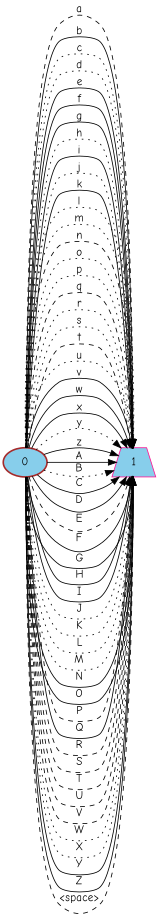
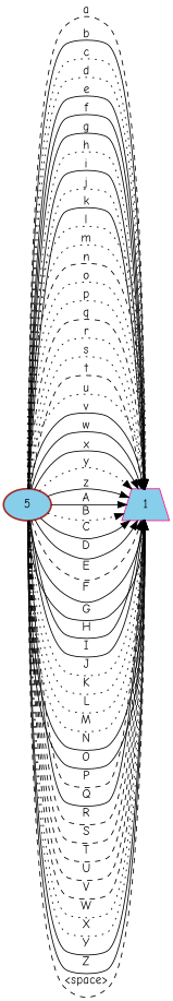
  digraph {
    nodesep=0.01
    rankdir=LR
    ranksep=0.4
    fontname="Comic Neue"
    node [fontsize=14 fillcolor=skyblue fontname="Comic Neue"]
    edge [fontsize=14 style=solid fontname="Comic Neue"]
-   n1 [label=0 shape=ellipse style="bold,filled" color=brown]
+   n1 [label=5 shape=ellipse style="bold,filled" color=brown]
    n2 [label=1 shape=trapezium style="solid,filled" color=deeppink]
    n1 -> n2 [label=a style=dashed]
    n1 -> n2 [label=b]
    n1 -> n2 [label=c style=dotted]
    n1 -> n2 [label=d style=dotted]
    n1 -> n2 [label=e]
    n1 -> n2 [label=f]
    n1 -> n2 [label=g]
    n1 -> n2 [label=h style=dotted]
    n1 -> n2 [label=i]
    n1 -> n2 [label=j style=dotted]
    n1 -> n2 [label=k]
    n1 -> n2 [label=l style=dotted]
    n1 -> n2 [label=m style=dotted]
    n1 -> n2 [label=n style=dashed]
    n1 -> n2 [label=o style=dotted]
    n1 -> n2 [label=p style=dotted]
    n1 -> n2 [label=q style=dashed]
    n1 -> n2 [label=r style=dotted]
    n1 -> n2 [label=s style=dotted]
    n1 -> n2 [label=t style=dashed]
    n1 -> n2 [label=u style=dotted]
    n1 -> n2 [label=v]
    n1 -> n2 [label=w]
    n1 -> n2 [label=x]
    n1 -> n2 [label=y style=dotted]
    n1 -> n2 [label=z]
    n1 -> n2 [label=A]
    n1 -> n2 [label=B style=dotted]
    n1 -> n2 [label=C]
    n1 -> n2 [label=D]
    n1 -> n2 [label=E style=dashed]
    n1 -> n2 [label=F]
    n1 -> n2 [label=G]
    n1 -> n2 [label=H]
    n1 -> n2 [label=I]
    n1 -> n2 [label=J style=dotted]
    n1 -> n2 [label=K style=dotted]
    n1 -> n2 [label=L style=dotted]
    n1 -> n2 [label=M style=dotted]
    n1 -> n2 [label=N]
    n1 -> n2 [label=O]
    n1 -> n2 [label=P style=dashed]
    n1 -> n2 [label=Q]
    n1 -> n2 [label=R style=dashed]
    n1 -> n2 [label=S style=dashed]
    n1 -> n2 [label=T style=dashed]
    n1 -> n2 [label=U style=dashed]
    n1 -> n2 [label=V style=dashed]
    n1 -> n2 [label=W style=dotted]
    n1 -> n2 [label=X style=dotted]
    n1 -> n2 [label=Y]
    n1 -> n2 [label=Z]
    n1 -> n2 [label="<space>" style=dashed]
  }
